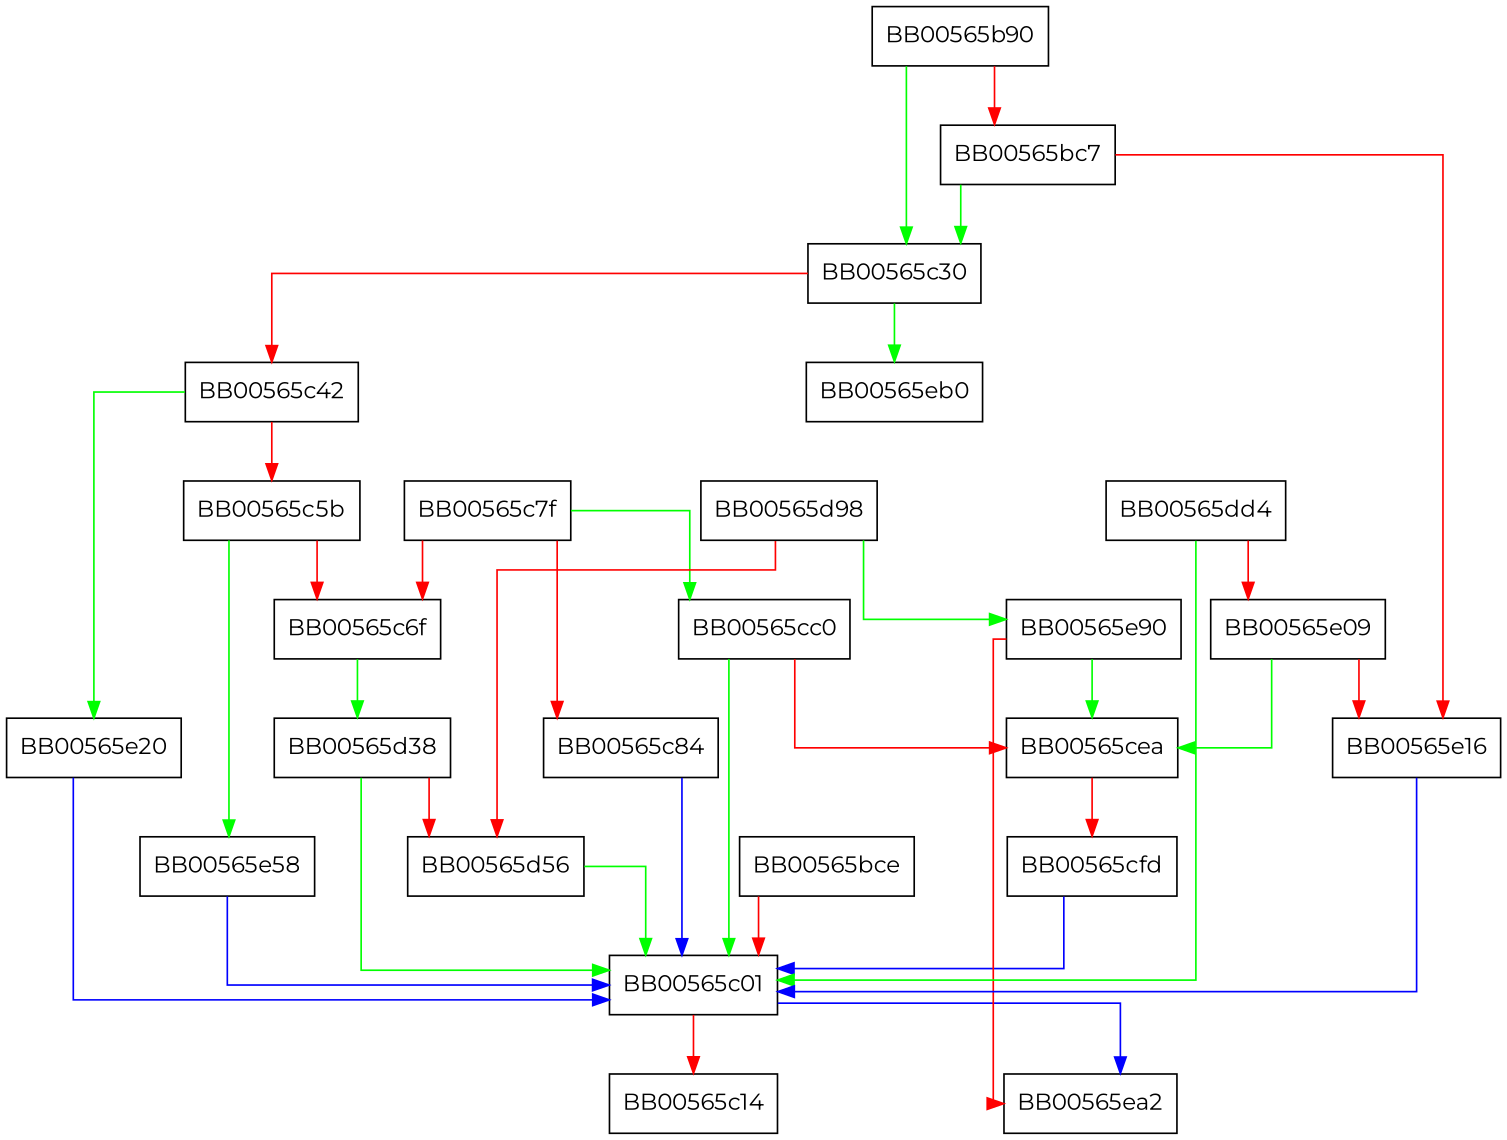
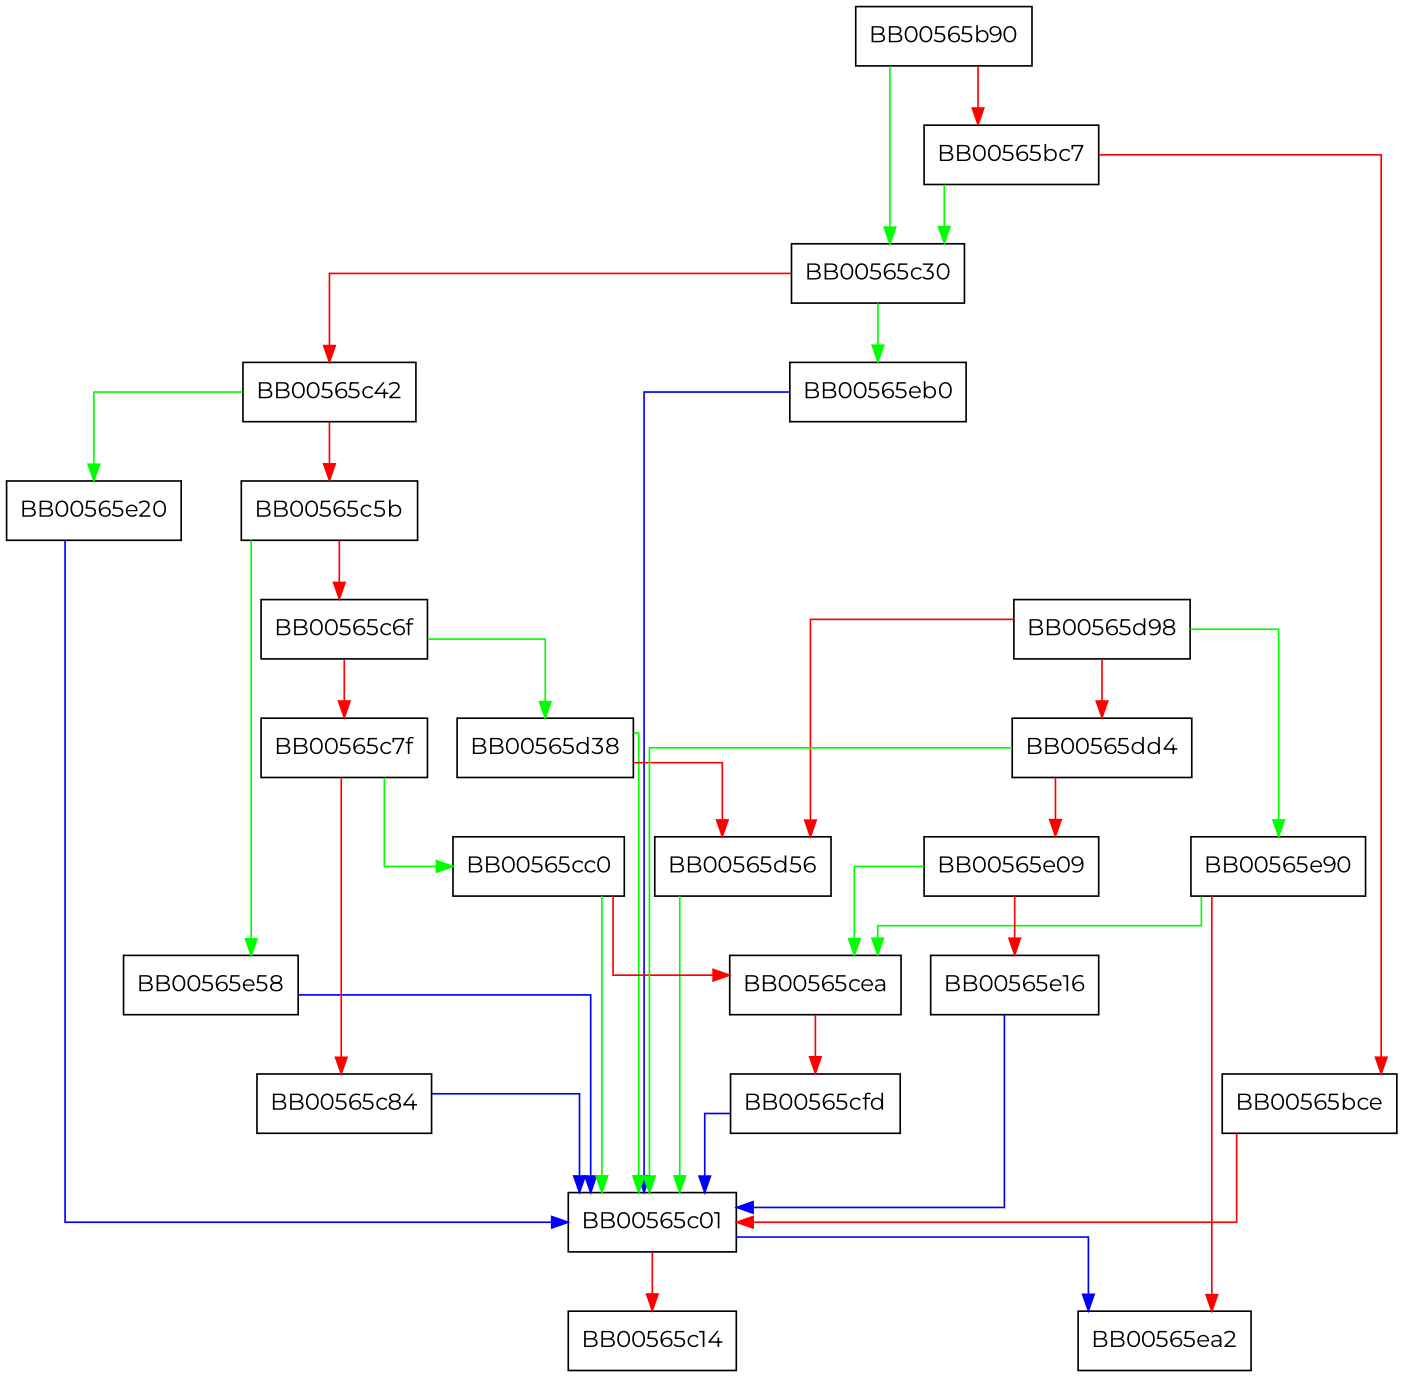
  digraph {
    fontname=Montserrat
    splines=ortho
    node [fontname=Montserrat shape=box]
    edge [color=red fontname=Montserrat]
    BB00565b90
    BB00565c30
    BB00565bc7
    BB00565eb0
    BB00565c42
    BB00565bce
    BB00565c01
    BB00565e20
    BB00565c5b
    BB00565c14
    BB00565ea2
    BB00565e58
    BB00565c6f
    BB00565d38
    BB00565c7f
    BB00565d56
    BB00565cc0
    BB00565c84
    BB00565cea
    BB00565cfd
    BB00565d98
    BB00565e90
    BB00565dd4
    BB00565e09
    BB00565e16
    BB00565b90 -> BB00565c30 [color=green]
    BB00565b90 -> BB00565bc7
    BB00565c30 -> BB00565eb0 [color=green]
    BB00565c30 -> BB00565c42
    BB00565bc7 -> BB00565c30 [color=green]
-   BB00565bc7 -> BB00565e16
+   BB00565bc7 -> BB00565bce
+   BB00565eb0 -> BB00565c01 [color=blue]
    BB00565c42 -> BB00565e20 [color=green]
    BB00565c42 -> BB00565c5b
    BB00565bce -> BB00565c01
    BB00565c01 -> BB00565c14
    BB00565c01 -> BB00565ea2 [color=blue]
    BB00565e20 -> BB00565c01 [color=blue]
    BB00565c5b -> BB00565e58 [color=green]
    BB00565c5b -> BB00565c6f
    BB00565e58 -> BB00565c01 [color=blue]
    BB00565c6f -> BB00565d38 [color=green]
-   BB00565c7f -> BB00565c6f
+   BB00565c6f -> BB00565c7f
    BB00565d38 -> BB00565c01 [color=green]
    BB00565d38 -> BB00565d56
    BB00565c7f -> BB00565cc0 [color=green]
    BB00565c7f -> BB00565c84
    BB00565d56 -> BB00565c01 [color=green]
    BB00565cc0 -> BB00565c01 [color=green]
    BB00565cc0 -> BB00565cea
    BB00565c84 -> BB00565c01 [color=blue]
    BB00565cea -> BB00565cfd
    BB00565cfd -> BB00565c01 [color=blue]
    BB00565d98 -> BB00565d56
    BB00565d98 -> BB00565e90 [color=green]
+   BB00565d98 -> BB00565dd4
    BB00565e90 -> BB00565ea2
    BB00565e90 -> BB00565cea [color=green]
    BB00565dd4 -> BB00565c01 [color=green]
    BB00565dd4 -> BB00565e09
    BB00565e09 -> BB00565cea [color=green]
    BB00565e09 -> BB00565e16
    BB00565e16 -> BB00565c01 [color=blue]
  }
